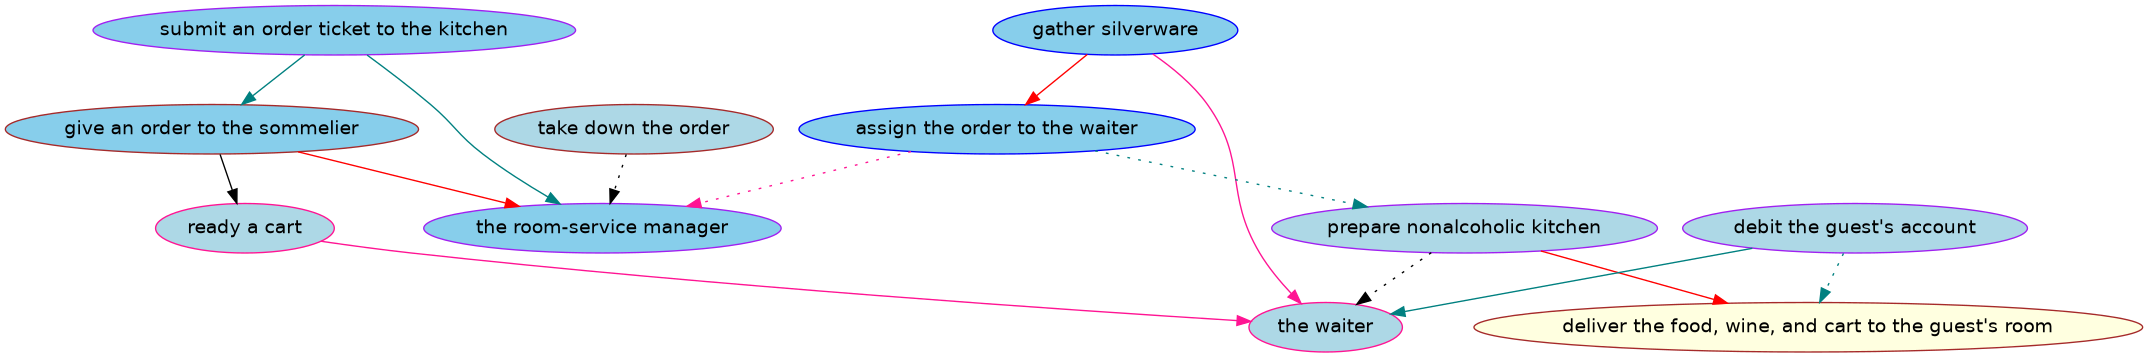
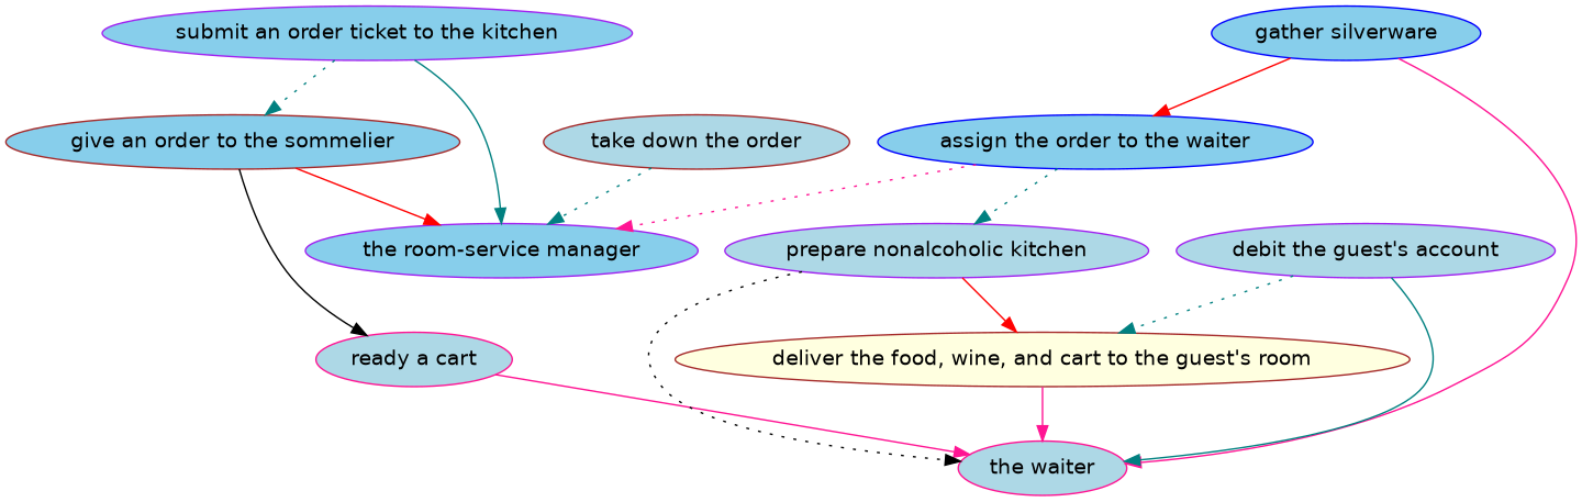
  strict digraph {
    fontname="DejaVu Sans"
    node [color=purple fillcolor=lightblue fontname="DejaVu Sans" style=filled]
    edge [attrs="{'type': 'actor performer', 'label': 'actor performer'}" color=teal fontname="DejaVu Sans" style=solid]
    "take down the order" [attrs="{'type': 'Activity', 'label': 'take down the order'}" color=brown]
    "the room-service manager" [attrs="{'type': 'Actor', 'label': 'the room-service manager'}" fillcolor=skyblue]
    "submit an order ticket to the kitchen" [attrs="{'type': 'Activity', 'label': 'submit an order ticket to the kitchen'}" fillcolor=skyblue]
    "give an order to the sommelier" [attrs="{'type': 'Activity', 'label': 'give an order to the sommelier'}" color=brown fillcolor=skyblue]
    "ready a cart" [attrs="{'type': 'Activity', 'label': 'ready a cart'}" color=deeppink]
    "the waiter" [attrs="{'type': 'Actor', 'label': 'the waiter'}" color=deeppink]
    "gather silverware" [attrs="{'type': 'Activity', 'label': 'gather silverware'}" color=blue fillcolor=skyblue]
    "assign the order to the waiter" [attrs="{'type': 'Activity', 'label': 'assign the order to the waiter'}" color=blue fillcolor=skyblue]
    n9 [attrs="{'type': 'Activity', 'label': 'prepare nonalcoholic drinks'}" label="prepare nonalcoholic kitchen"]
    "deliver the food, wine, and cart to the guest's room" [attrs="{'type': 'Activity', 'label': \"deliver the food, wine, and cart to the guest's room\"}" color=brown fillcolor=lightyellow]
    "debit the guest's account" [attrs="{'type': 'Activity', 'label': \"debit the guest's account\"}"]
-   "take down the order" -> "the room-service manager" [color=black style=dotted]
+   "take down the order" -> "the room-service manager" [style=dotted]
    "submit an order ticket to the kitchen" -> "the room-service manager"
-   "submit an order ticket to the kitchen" -> "give an order to the sommelier" [attrs="{'type': 'flow', 'label': 'flow'}"]
+   "submit an order ticket to the kitchen" -> "give an order to the sommelier" [attrs="{'type': 'flow', 'label': 'flow'}" style=dotted]
    "give an order to the sommelier" -> "the room-service manager" [color=red]
    "give an order to the sommelier" -> "ready a cart" [attrs="{'type': 'flow', 'label': 'flow'}" color=black]
    "ready a cart" -> "the waiter" [color=deeppink]
    "gather silverware" -> "the waiter" [color=deeppink]
    "gather silverware" -> "assign the order to the waiter" [attrs="{'type': 'flow', 'label': 'flow'}" color=red]
    "assign the order to the waiter" -> "the room-service manager" [color=deeppink style=dotted]
    "assign the order to the waiter" -> n9 [attrs="{'type': 'flow', 'label': 'flow'}" style=dotted]
    n9 -> "the waiter" [color=black style=dotted]
    n9 -> "deliver the food, wine, and cart to the guest's room" [attrs="{'type': 'flow', 'label': 'flow'}" color=red]
+   "deliver the food, wine, and cart to the guest's room" -> "the waiter" [color=deeppink]
    "debit the guest's account" -> "the waiter"
    "debit the guest's account" -> "deliver the food, wine, and cart to the guest's room" [attrs="{'type': 'flow', 'label': 'flow'}" style=dotted]
  }
